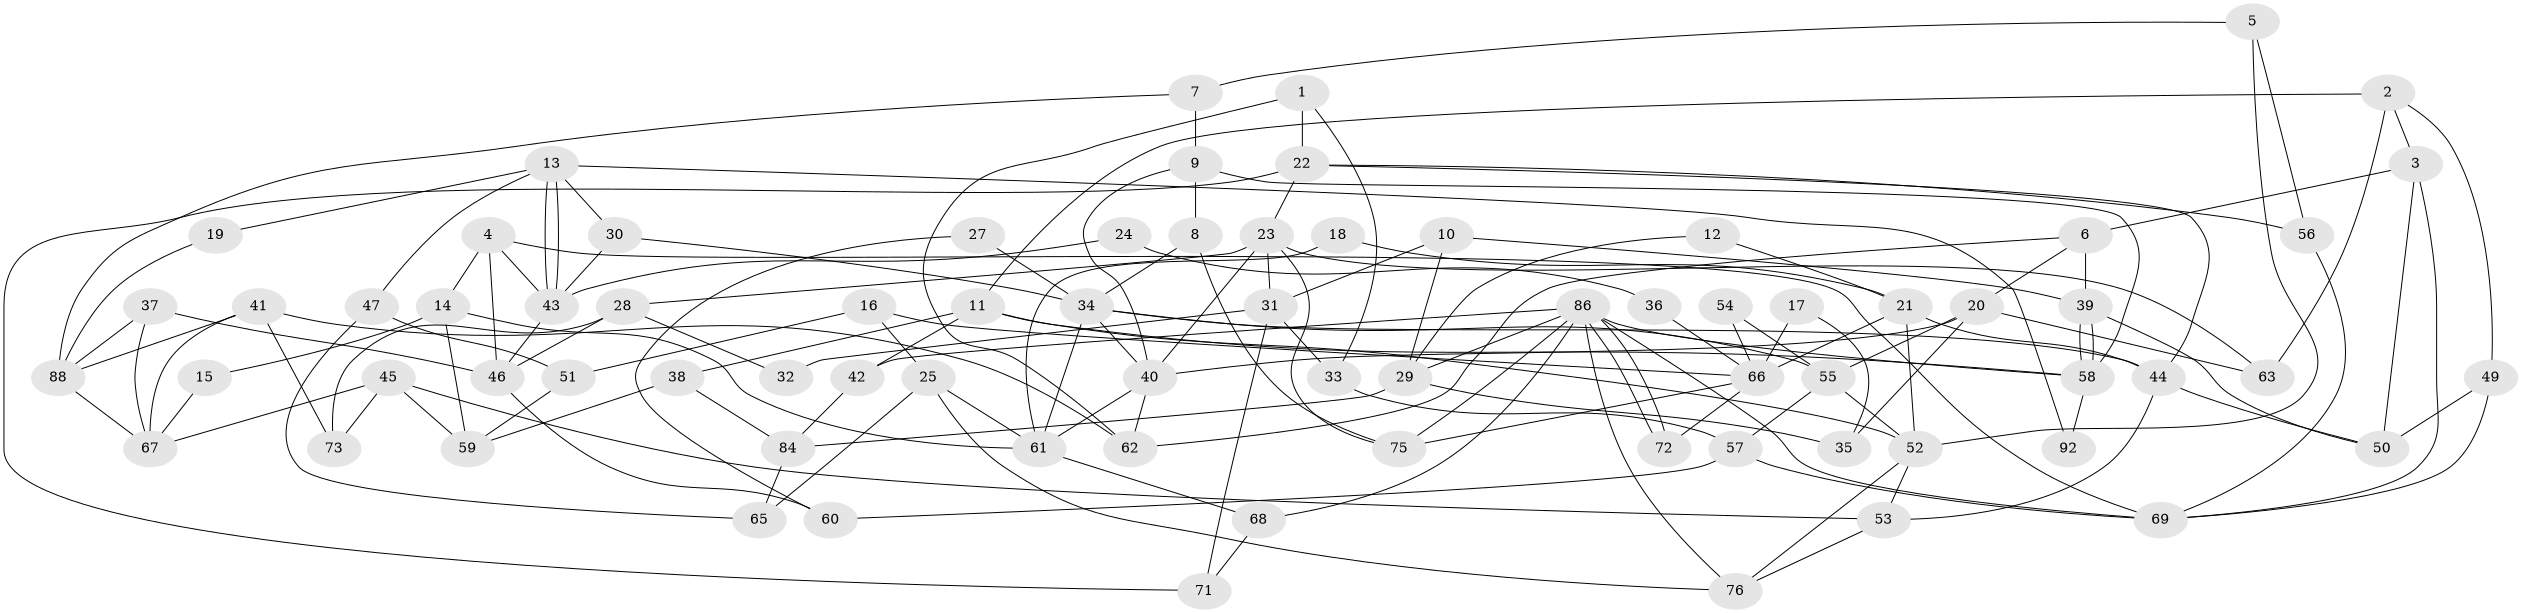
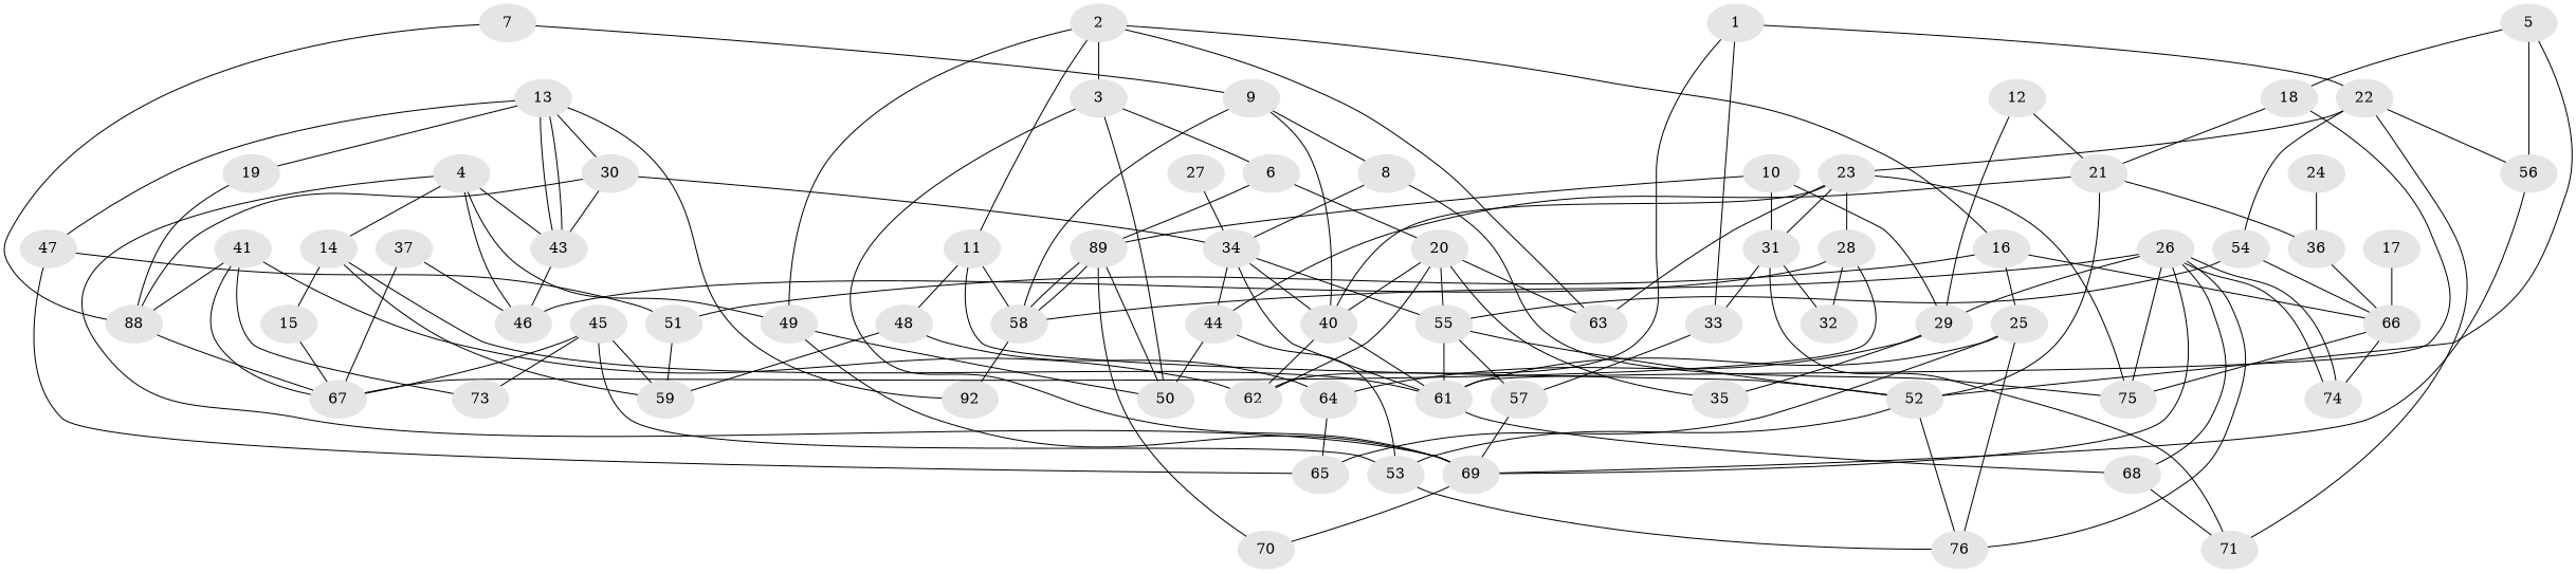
  graph {
    node [color=gray90 style=filled]
    1
    22
    33
    62
    56
    44
    23
    71
    57
    2
    3
    11
    16
    49
    63
    6
    50
    69
    52
    58
-   38
-   42
+   38 [label=48]
    25
    51
    66
    20
-   39
+   39 [label=89]
+   70
    4
    14
    43
    46
    15
    59
    61
-   60
    5
    7
    9
    n40 [label=88]
    8
    34
    75
    76
    53
    40
    35
    55
    67
    n50 [label=92]
    10
    29
    31
-   64 [label=84]
+   64
    32
    12
    21
    36
    13
    19
    30
    47
    65
    68
-   74 [label=72]
+   74
    17
    18
    28
    24
-   26 [label=86]
+   26
    27
    37
    41
    73
    45
    54
    1 -- 22
    1 -- 33
    1 -- 62
    22 -- 56
-   22 -- 44
+   22 -- 54
    22 -- 23
    22 -- 71
    33 -- 57
    56 -- 69
    44 -- 50
    44 -- 53
    23 -- 63
    23 -- 75
    23 -- 40
    23 -- 31
    23 -- 28
    57 -- 69
-   57 -- 60
    2 -- 3
    2 -- 11
+   2 -- 16
    2 -- 49
    2 -- 63
    3 -- 6
    3 -- 50
    3 -- 69
    11 -- 52
    11 -- 58
    11 -- 38
-   11 -- 42
    16 -- 25
    16 -- 51
    16 -- 66
    49 -- 50
    49 -- 69
-   6 -- 62
+   20 -- 62
    6 -- 20
    6 -- 39
+   69 -- 70
    52 -- 76
    52 -- 53
    58 -- n50
    38 -- 59
    38 -- 64
-   42 -- 64
    25 -- 61
    25 -- 76
    25 -- 65
    51 -- 59
    66 -- 75
    66 -- 74
    20 -- 63
    20 -- 40
    20 -- 35
    20 -- 55
    39 -- 50
    39 -- 58
    39 -- 58
+   39 -- 70
+   4 -- 49
    4 -- 69
    4 -- 14
    4 -- 43
    4 -- 46
    14 -- 15
    14 -- 59
    14 -- 61
    43 -- 46
-   46 -- 60
    15 -- 67
    61 -- 68
    5 -- 56
    5 -- 52
-   5 -- 7
+   5 -- 18
    7 -- 9
    7 -- n40
    9 -- 58
    9 -- 8
    9 -- 40
    n40 -- 67
    8 -- 34
    8 -- 75
    34 -- 44
    34 -- 61
    34 -- 40
    34 -- 55
    53 -- 76
    40 -- 62
    40 -- 61
    55 -- 57
    55 -- 52
+   55 -- 61
    10 -- 39
    10 -- 29
    10 -- 31
    29 -- 35
    29 -- 64
    31 -- 33
    31 -- 71
    31 -- 32
    64 -- 65
    12 -- 29
    12 -- 21
    21 -- 44
    21 -- 52
-   21 -- 66
+   21 -- 36
    36 -- 66
    13 -- 43
    13 -- 43
    13 -- n50
    13 -- 19
    13 -- 30
    13 -- 47
    19 -- n40
    30 -- 43
    30 -- 34
    47 -- 51
    47 -- 65
    68 -- 71
    17 -- 66
-   17 -- 35
    18 -- 61
    18 -- 21
    28 -- 46
-   28 -- 73
+   28 -- 67
    28 -- 32
-   24 -- 43
    24 -- 36
    26 -- 69
    26 -- 58
-   26 -- 42
    26 -- 75
    26 -- 76
    26 -- 29
    26 -- 68
    26 -- 74
    26 -- 74
-   27 -- 60
    27 -- 34
    37 -- 46
-   37 -- n40
+   30 -- n40
    37 -- 67
    41 -- 62
    41 -- n40
    41 -- 67
    41 -- 73
    45 -- 59
    45 -- 53
    45 -- 67
    45 -- 73
    54 -- 66
    54 -- 55
  }
